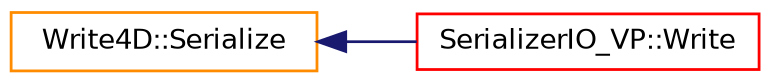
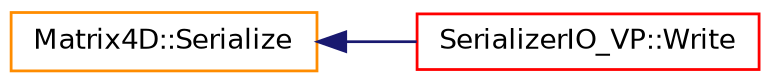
  digraph {
    rankdir=LR
    node [fillcolor=white fontname=Helvetica fontsize=10 shape=record style=filled]
-   n1 [color=darkorange fontcolor=black height=0.2 label="Write4D::Serialize" width=0.4]
+   n1 [color=darkorange fontcolor=black height=0.2 label="Matrix4D::Serialize" width=0.4]
    n2 [color=red height=0.2 label="SerializerIO_VP::Write" width=0.4]
    n1 -> n2 [color=midnightblue dir=back fontname=Helvetica fontsize=10 labelfontname=Helvetica labelfontsize=10 style=solid]
  }
